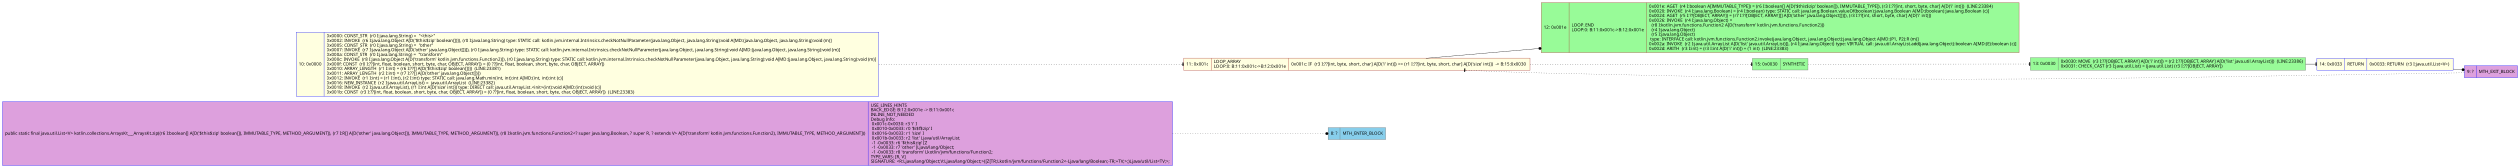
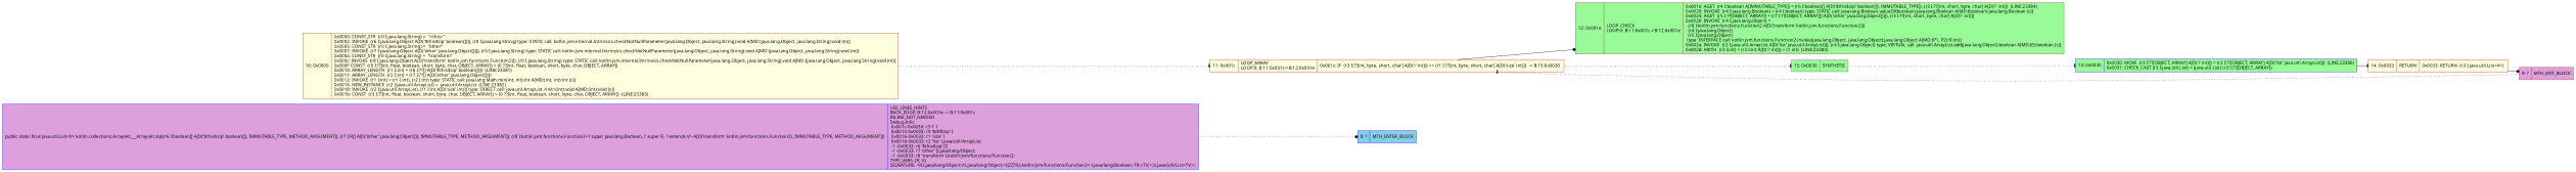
  digraph {
    fontname="Noto Sans"
    rankdir=LR
    node [color=gray40 fillcolor=lightyellow fontname="Noto Sans" shape=record style=filled]
    edge [arrowhead=tee fontname="Noto Sans" style=dotted]
-   n1 [fillcolor=skyblue label="{8\:\ ?|MTH_ENTER_BLOCK\l}"]
-   n2 [color=blue label="{10\:\ 0x0000|0x0000: CONST_STR  (r0 I:java.lang.String) =  \"\<this\>\" \l0x0002: INVOKE  (r6 I:java.lang.Object A[D('$this$zip' boolean[])]), (r0 I:java.lang.String) type: STATIC call: kotlin.jvm.internal.Intrinsics.checkNotNullParameter(java.lang.Object, java.lang.String):void A[MD:(java.lang.Object, java.lang.String):void (m)]\l0x0005: CONST_STR  (r0 I:java.lang.String) =  \"other\" \l0x0007: INVOKE  (r7 I:java.lang.Object A[D('other' java.lang.Object[])]), (r0 I:java.lang.String) type: STATIC call: kotlin.jvm.internal.Intrinsics.checkNotNullParameter(java.lang.Object, java.lang.String):void A[MD:(java.lang.Object, java.lang.String):void (m)]\l0x000a: CONST_STR  (r0 I:java.lang.String) =  \"transform\" \l0x000c: INVOKE  (r8 I:java.lang.Object A[D('transform' kotlin.jvm.functions.Function2)]), (r0 I:java.lang.String) type: STATIC call: kotlin.jvm.internal.Intrinsics.checkNotNullParameter(java.lang.Object, java.lang.String):void A[MD:(java.lang.Object, java.lang.String):void (m)]\l0x000f: CONST  (r0 I:??[int, float, boolean, short, byte, char, OBJECT, ARRAY]) = (0 ??[int, float, boolean, short, byte, char, OBJECT, ARRAY]) \l0x0010: ARRAY_LENGTH  (r1 I:int) = (r6 I:??[] A[D('$this$zip' boolean[])])  (LINE:23381)\l0x0011: ARRAY_LENGTH  (r2 I:int) = (r7 I:??[] A[D('other' java.lang.Object[])]) \l0x0012: INVOKE  (r1 I:int) = (r1 I:int), (r2 I:int) type: STATIC call: java.lang.Math.min(int, int):int A[MD:(int, int):int (c)]\l0x0016: NEW_INSTANCE  (r2 I:java.util.ArrayList) =  java.util.ArrayList  (LINE:23382)\l0x0018: INVOKE  (r2 I:java.util.ArrayList), (r1 I:int A[D('size' int)]) type: DIRECT call: java.util.ArrayList.\<init\>(int):void A[MD:(int):void (c)]\l0x001b: CONST  (r3 I:??[int, float, boolean, short, byte, char, OBJECT, ARRAY]) = (0 ??[int, float, boolean, short, byte, char, OBJECT, ARRAY])  (LINE:23383)\l}"]
+   n1 [color=blue fillcolor=skyblue label="{8\:\ ?|MTH_ENTER_BLOCK\l}"]
+   n2 [color=brown label="{10\:\ 0x0000|0x0000: CONST_STR  (r0 I:java.lang.String) =  \"\<this\>\" \l0x0002: INVOKE  (r6 I:java.lang.Object A[D('$this$zip' boolean[])]), (r0 I:java.lang.String) type: STATIC call: kotlin.jvm.internal.Intrinsics.checkNotNullParameter(java.lang.Object, java.lang.String):void A[MD:(java.lang.Object, java.lang.String):void (m)]\l0x0005: CONST_STR  (r0 I:java.lang.String) =  \"other\" \l0x0007: INVOKE  (r7 I:java.lang.Object A[D('other' java.lang.Object[])]), (r0 I:java.lang.String) type: STATIC call: kotlin.jvm.internal.Intrinsics.checkNotNullParameter(java.lang.Object, java.lang.String):void A[MD:(java.lang.Object, java.lang.String):void (m)]\l0x000a: CONST_STR  (r0 I:java.lang.String) =  \"transform\" \l0x000c: INVOKE  (r8 I:java.lang.Object A[D('transform' kotlin.jvm.functions.Function2)]), (r0 I:java.lang.String) type: STATIC call: kotlin.jvm.internal.Intrinsics.checkNotNullParameter(java.lang.Object, java.lang.String):void A[MD:(java.lang.Object, java.lang.String):void (m)]\l0x000f: CONST  (r0 I:??[int, float, boolean, short, byte, char, OBJECT, ARRAY]) = (0 ??[int, float, boolean, short, byte, char, OBJECT, ARRAY]) \l0x0010: ARRAY_LENGTH  (r1 I:int) = (r6 I:??[] A[D('$this$zip' boolean[])])  (LINE:23381)\l0x0011: ARRAY_LENGTH  (r2 I:int) = (r7 I:??[] A[D('other' java.lang.Object[])]) \l0x0012: INVOKE  (r1 I:int) = (r1 I:int), (r2 I:int) type: STATIC call: java.lang.Math.min(int, int):int A[MD:(int, int):int (c)]\l0x0016: NEW_INSTANCE  (r2 I:java.util.ArrayList) =  java.util.ArrayList  (LINE:23382)\l0x0018: INVOKE  (r2 I:java.util.ArrayList), (r1 I:int A[D('size' int)]) type: DIRECT call: java.util.ArrayList.\<init\>(int):void A[MD:(int):void (c)]\l0x001b: CONST  (r3 I:??[int, float, boolean, short, byte, char, OBJECT, ARRAY]) = (0 ??[int, float, boolean, short, byte, char, OBJECT, ARRAY])  (LINE:23383)\l}"]
    n3 [color=brown label="{11\:\ 0x001c|LOOP_ARRAY\lLOOP:0: B:11:0x001c\-\>B:12:0x001e\l|0x001c: IF  (r3 I:??[int, byte, short, char] A[D('i' int)]) \>= (r1 I:??[int, byte, short, char] A[D('size' int)])  \-\> B:15:0x0030 \l}"]
-   n4 [color=brown fillcolor=palegreen label="{12\:\ 0x001e|LOOP_END\lLOOP:0: B:11:0x001c\-\>B:12:0x001e\l|0x001e: AGET  (r4 I:boolean A[IMMUTABLE_TYPE]) = (r6 I:boolean[] A[D('$this$zip' boolean[]), IMMUTABLE_TYPE]), (r3 I:??[int, short, byte, char] A[D('i' int)])  (LINE:23384)\l0x0020: INVOKE  (r4 I:java.lang.Boolean) = (r4 I:boolean) type: STATIC call: java.lang.Boolean.valueOf(boolean):java.lang.Boolean A[MD:(boolean):java.lang.Boolean (c)]\l0x0024: AGET  (r5 I:??[OBJECT, ARRAY]) = (r7 I:??[OBJECT, ARRAY][] A[D('other' java.lang.Object[])]), (r3 I:??[int, short, byte, char] A[D('i' int)]) \l0x0026: INVOKE  (r4 I:java.lang.Object) = \l  (r8 I:kotlin.jvm.functions.Function2 A[D('transform' kotlin.jvm.functions.Function2)])\l  (r4 I:java.lang.Object)\l  (r5 I:java.lang.Object)\l type: INTERFACE call: kotlin.jvm.functions.Function2.invoke(java.lang.Object, java.lang.Object):java.lang.Object A[MD:(P1, P2):R (m)]\l0x002a: INVOKE  (r2 I:java.util.ArrayList A[D('list' java.util.ArrayList)]), (r4 I:java.lang.Object) type: VIRTUAL call: java.util.ArrayList.add(java.lang.Object):boolean A[MD:(E):boolean (c)]\l0x002d: ARITH  (r3 I:int) = (r3 I:int A[D('i' int)]) + (1 int)  (LINE:23383)\l}"]
+   n4 [color=brown fillcolor=palegreen label="{12\:\ 0x001e|LOOP_CHECK\lLOOP:0: B:11:0x001c\-\>B:12:0x001e\l|0x001e: AGET  (r4 I:boolean A[IMMUTABLE_TYPE]) = (r6 I:boolean[] A[D('$this$zip' boolean[]), IMMUTABLE_TYPE]), (r3 I:??[int, short, byte, char] A[D('i' int)])  (LINE:23384)\l0x0020: INVOKE  (r4 I:java.lang.Boolean) = (r4 I:boolean) type: STATIC call: java.lang.Boolean.valueOf(boolean):java.lang.Boolean A[MD:(boolean):java.lang.Boolean (c)]\l0x0024: AGET  (r5 I:??[OBJECT, ARRAY]) = (r7 I:??[OBJECT, ARRAY][] A[D('other' java.lang.Object[])]), (r3 I:??[int, short, byte, char] A[D('i' int)]) \l0x0026: INVOKE  (r4 I:java.lang.Object) = \l  (r8 I:kotlin.jvm.functions.Function2 A[D('transform' kotlin.jvm.functions.Function2)])\l  (r4 I:java.lang.Object)\l  (r5 I:java.lang.Object)\l type: INTERFACE call: kotlin.jvm.functions.Function2.invoke(java.lang.Object, java.lang.Object):java.lang.Object A[MD:(P1, P2):R (m)]\l0x002a: INVOKE  (r2 I:java.util.ArrayList A[D('list' java.util.ArrayList)]), (r4 I:java.lang.Object) type: VIRTUAL call: java.util.ArrayList.add(java.lang.Object):boolean A[MD:(E):boolean (c)]\l0x002d: ARITH  (r3 I:int) = (r3 I:int A[D('i' int)]) + (1 int)  (LINE:23383)\l}"]
    n5 [fillcolor=palegreen label="{15\:\ 0x0030|SYNTHETIC\l}"]
-   n6 [fillcolor=palegreen label="{13\:\ 0x0030|0x0030: MOVE  (r3 I:??[OBJECT, ARRAY] A[D('i' int)]) = (r2 I:??[OBJECT, ARRAY] A[D('list' java.util.ArrayList)])  (LINE:23386)\l0x0031: CHECK_CAST (r3 I:java.util.List) = (java.util.List) (r3 I:??[OBJECT, ARRAY]) \l}"]
-   n7 [color=blue label="{14\:\ 0x0033|RETURN\l|0x0033: RETURN  (r3 I:java.util.List\<V\>) \l}"]
-   n8 [color=blue fillcolor=plum label="{9\:\ ?|MTH_EXIT_BLOCK\l}"]
+   n6 [color=blue fillcolor=palegreen label="{13\:\ 0x0030|0x0030: MOVE  (r3 I:??[OBJECT, ARRAY] A[D('i' int)]) = (r2 I:??[OBJECT, ARRAY] A[D('list' java.util.ArrayList)])  (LINE:23386)\l0x0031: CHECK_CAST (r3 I:java.util.List) = (java.util.List) (r3 I:??[OBJECT, ARRAY]) \l}"]
+   n7 [color=brown label="{14\:\ 0x0033|RETURN\l|0x0033: RETURN  (r3 I:java.util.List\<V\>) \l}"]
+   n8 [color=brown fillcolor=plum label="{9\:\ ?|MTH_EXIT_BLOCK\l}"]
    n9 [color=blue fillcolor=plum label="{public static final java.util.List\<V\> kotlin.collections.ArraysKt___ArraysKt.zip((r6 I:boolean[] A[D('$this$zip' boolean[]), IMMUTABLE_TYPE, METHOD_ARGUMENT]), (r7 I:R[] A[D('other' java.lang.Object[]), IMMUTABLE_TYPE, METHOD_ARGUMENT]), (r8 I:kotlin.jvm.functions.Function2\<? super java.lang.Boolean, ? super R, ? extends V\> A[D('transform' kotlin.jvm.functions.Function2), IMMUTABLE_TYPE, METHOD_ARGUMENT]))  | USE_LINES_HINTS\lBACK_EDGE: B:12:0x001e \-\> B:11:0x001c\lINLINE_NOT_NEEDED\lDebug Info:\l  0x001c\-0x0030: r3 'i' I\l  0x0010\-0x0033: r0 '$i$f$zip' I\l  0x0016\-0x0033: r1 'size' I\l  0x001b\-0x0033: r2 'list' Ljava\/util\/ArrayList;\l  \-1 \-0x0033: r6 '$this$zip' [Z\l  \-1 \-0x0033: r7 'other' [Ljava\/lang\/Object;\l  \-1 \-0x0033: r8 'transform' Lkotlin\/jvm\/functions\/Function2;\lTYPE_VARS: [R, V]\lSIGNATURE: \<R:Ljava\/lang\/Object;V:Ljava\/lang\/Object;\>([Z[TR;Lkotlin\/jvm\/functions\/Function2\<\-Ljava\/lang\/Boolean;\-TR;+TV;\>;)Ljava\/util\/List\<TV;\>;\l}"]
    n2 -> n3
    n3 -> n4 [arrowhead=dot style=solid]
    n3 -> n5
    n5 -> n6
    n6 -> n7 [style=solid]
    n7 -> n8 [arrowhead=dot style=solid]
    n8 -> n3
    n9 -> n1 [arrowhead=dot]
  }
